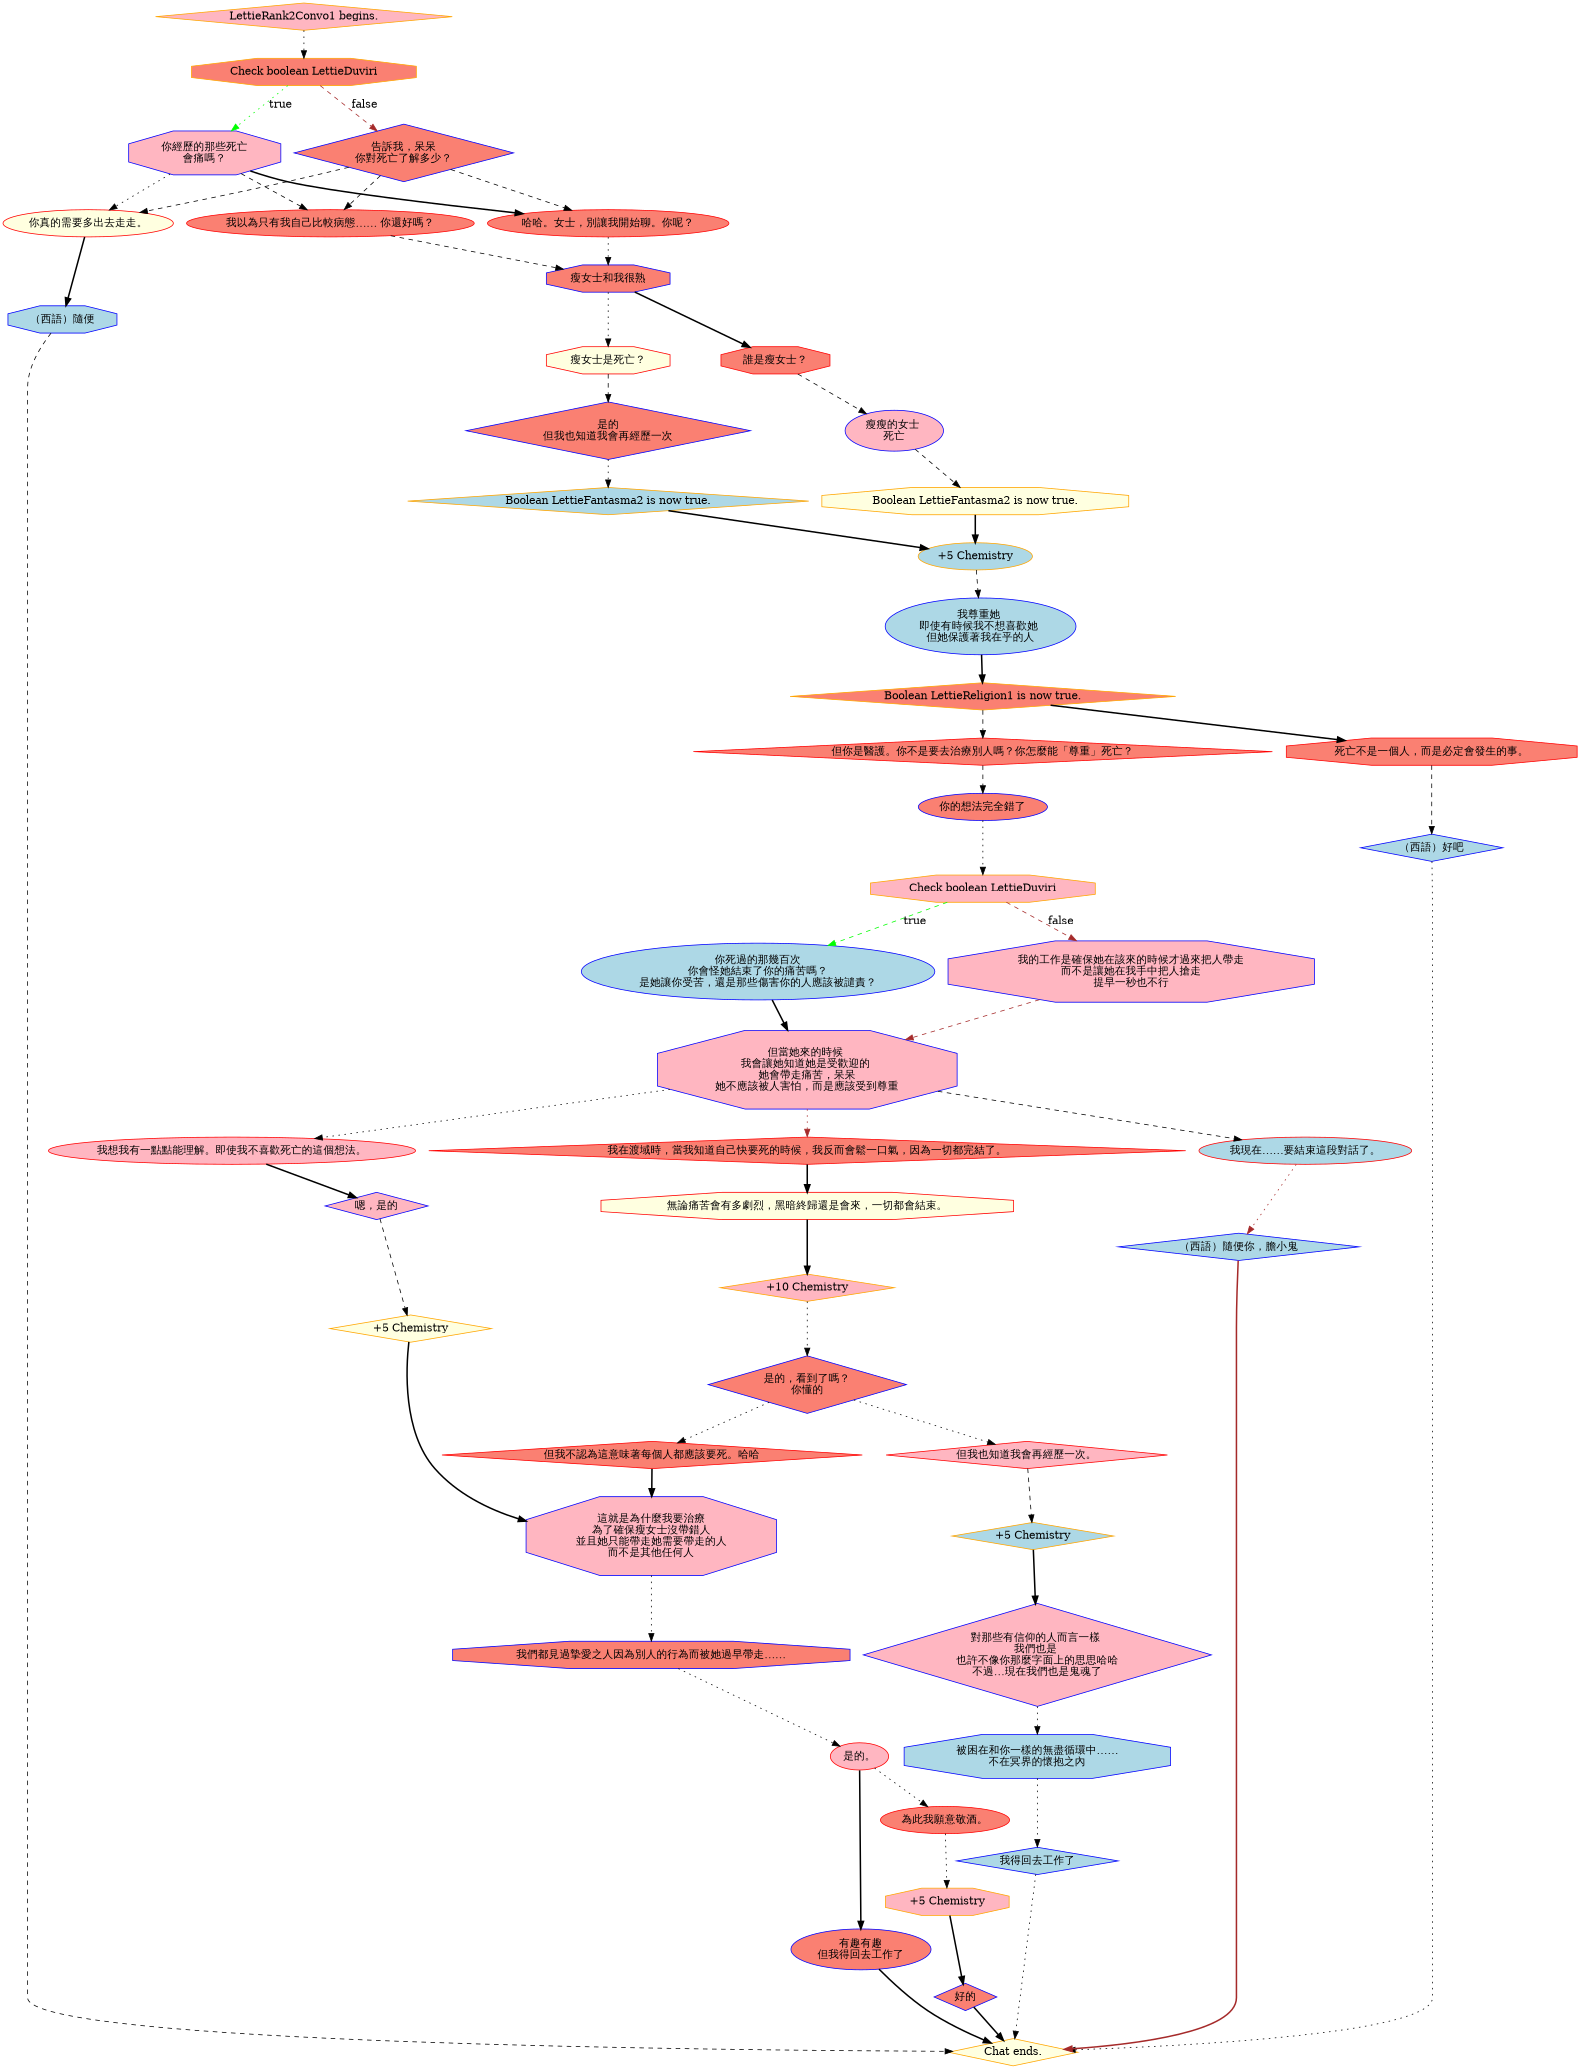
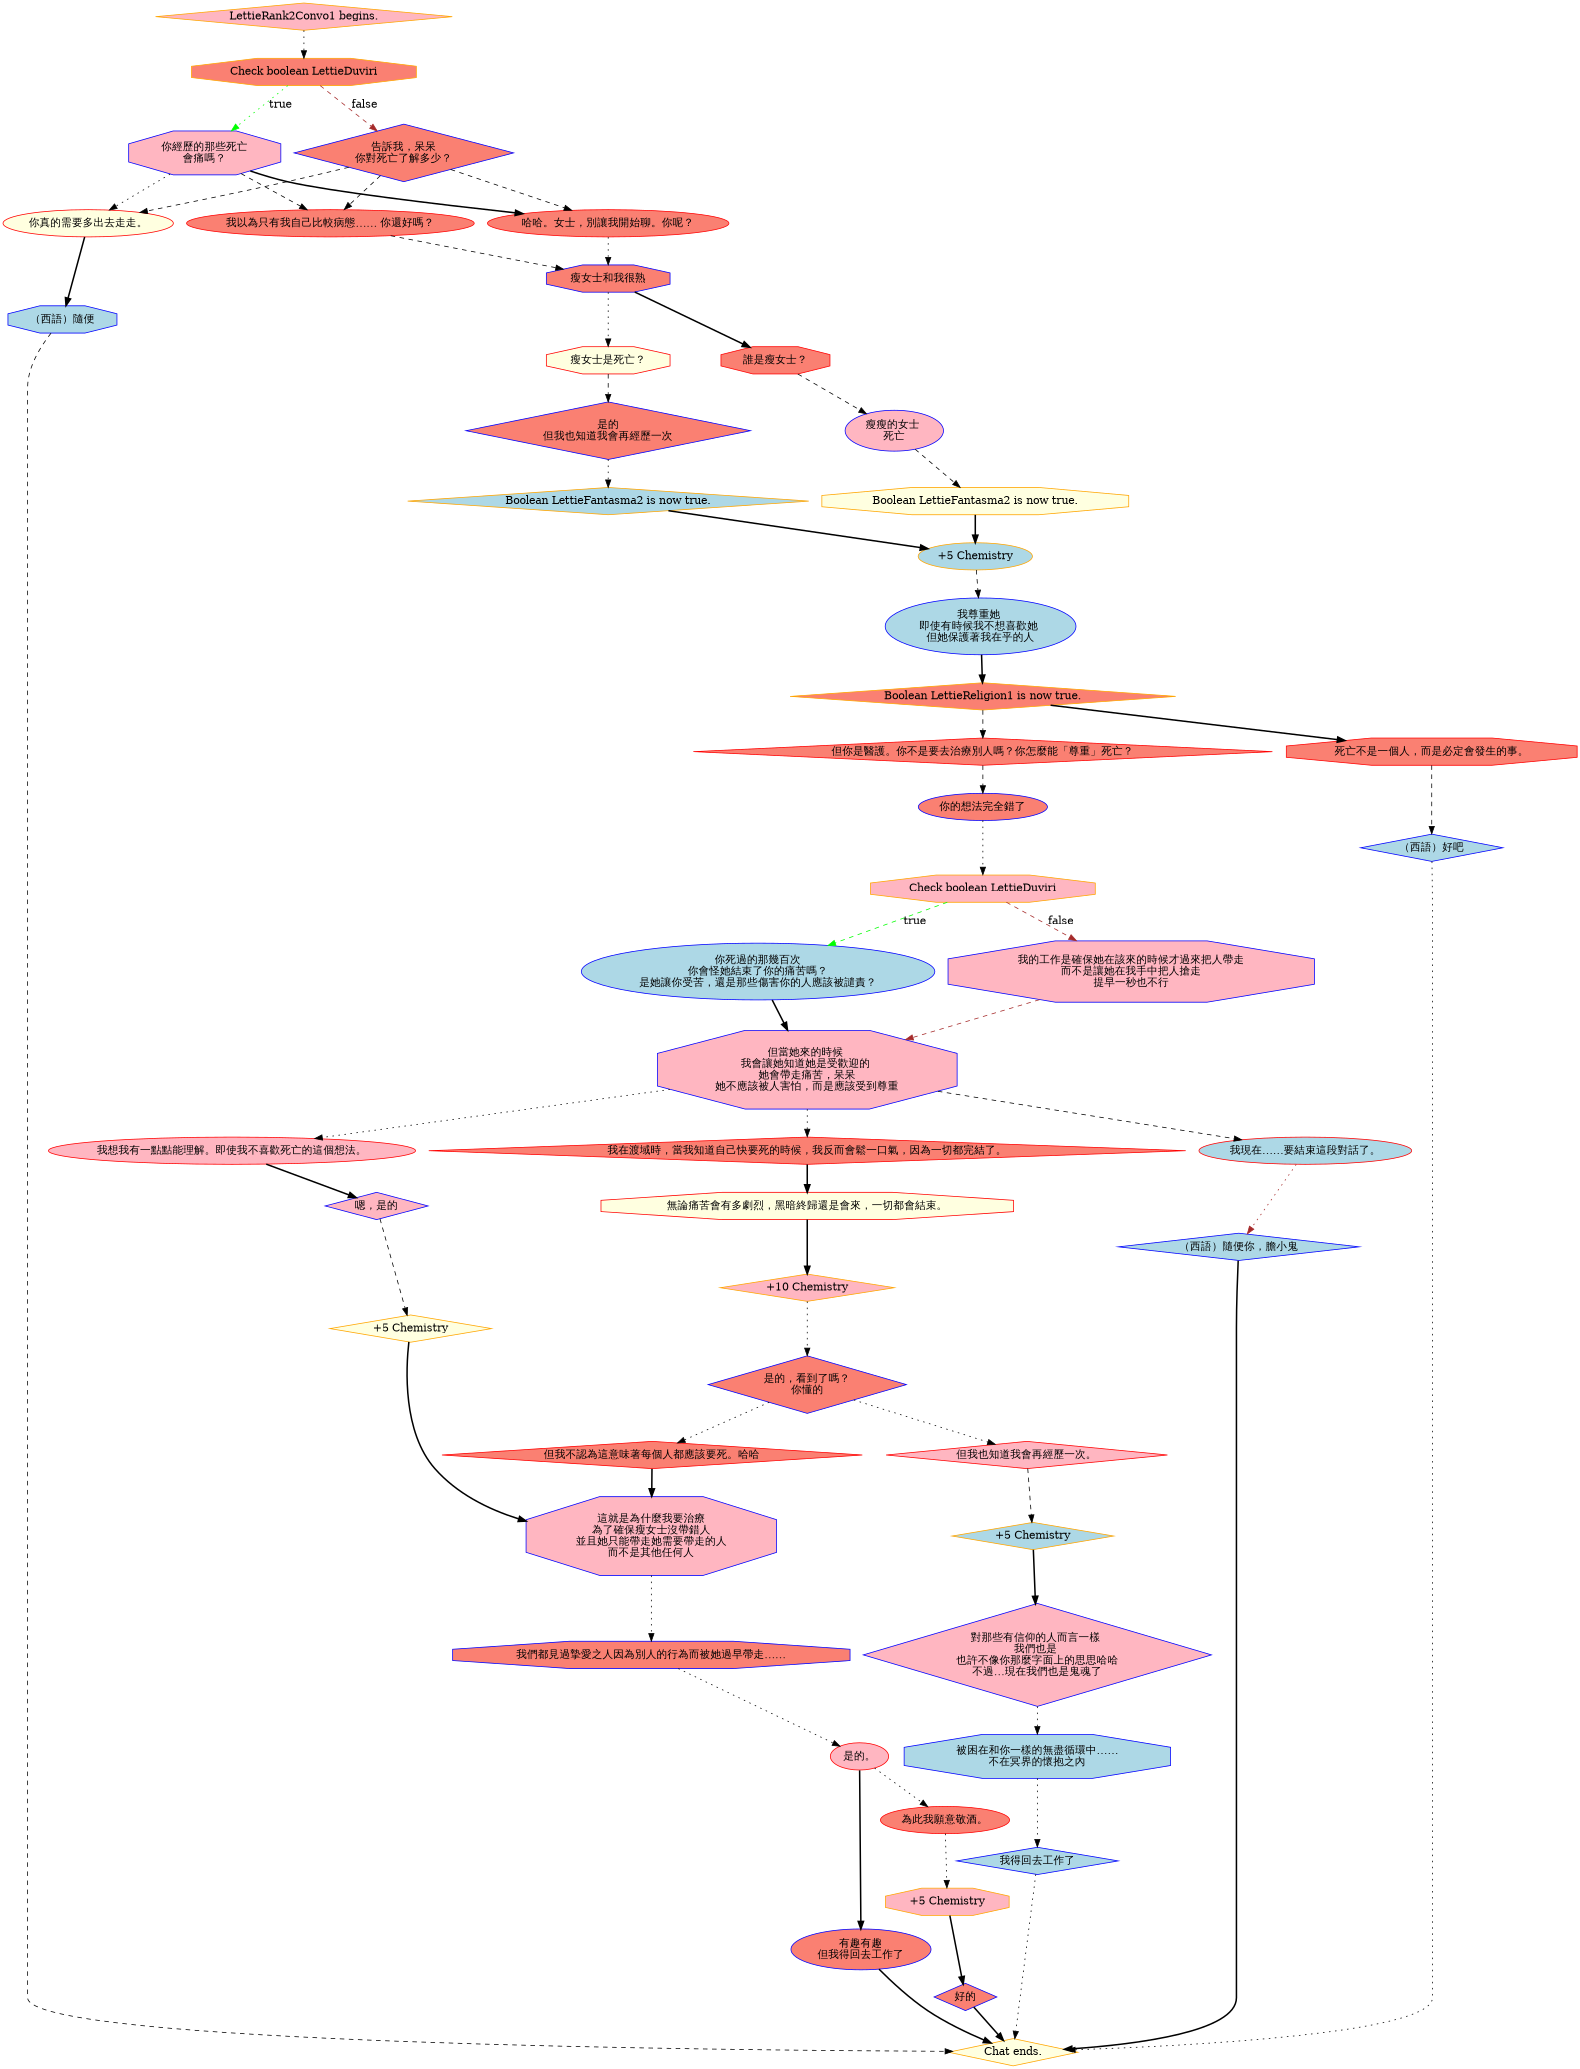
  digraph {
    node [color=blue fillcolor=salmon shape=diamond style=filled]
    edge [style=dotted]
    "LettieRank2Convo1 begins." [color=orange fillcolor=lightpink]
    n2 [color=orange label="Check boolean LettieDuviri" shape=octagon]
    n3 [fillcolor=lightpink label="你經歷的那些死亡\n會痛嗎？" shape=octagon]
    n4 [label="告訴我，呆呆\n你對死亡了解多少？"]
    n5 [color=red label="我以為只有我自己比較病態…… 你還好嗎？" shape=ellipse]
    n6 [color=red label="哈哈。女士，別讓我開始聊。你呢？" shape=ellipse]
    n7 [color=red fillcolor=lightyellow label="你真的需要多出去走走。" shape=ellipse]
    n8 [label="瘦女士和我很熟" shape=octagon]
    n9 [fillcolor=lightblue label="（西語）隨便" shape=octagon]
    n10 [color=red fillcolor=lightyellow label="瘦女士是死亡？" shape=octagon]
    n11 [color=red label="誰是瘦女士？" shape=octagon]
    "Chat ends." [color=orange fillcolor=lightyellow]
    n13 [label="是的\n但我也知道我會再經歷一次"]
    n14 [fillcolor=lightpink label="瘦瘦的女士 \n死亡" shape=ellipse]
    n15 [color=orange fillcolor=lightblue label="Boolean LettieFantasma2 is now true."]
    n16 [color=orange fillcolor=lightyellow label="Boolean LettieFantasma2 is now true." shape=octagon]
    n17 [color=orange fillcolor=lightblue label="+5 Chemistry" shape=ellipse]
    n18 [fillcolor=lightblue label="我尊重她 \n即使有時候我不想喜歡她 \n但她保護著我在乎的人" shape=ellipse]
    n19 [color=orange label="Boolean LettieReligion1 is now true."]
    n20 [color=red label="但你是醫護。你不是要去治療別人嗎？你怎麼能「尊重」死亡？"]
    n21 [color=red label="死亡不是一個人，而是必定會發生的事。" shape=octagon]
    n22 [label="你的想法完全錯了" shape=ellipse]
    n23 [fillcolor=lightblue label="（西語）好吧"]
    n24 [color=orange fillcolor=lightpink label="Check boolean LettieDuviri" shape=octagon]
    n25 [fillcolor=lightblue label="你死過的那幾百次\n你會怪她結束了你的痛苦嗎？\n是她讓你受苦，還是那些傷害你的人應該被譴責？" shape=ellipse]
    n26 [fillcolor=lightpink label="我的工作是確保她在該來的時候才過來把人帶走\n而不是讓她在我手中把人搶走\n提早一秒也不行" shape=octagon]
    n27 [fillcolor=lightpink label="但當她來的時候 \n我會讓她知道她是受歡迎的 \n她會帶走痛苦，呆呆\n她不應該被人害怕，而是應該受到尊重" shape=octagon]
    n28 [color=red label="我在渡域時，當我知道自己快要死的時候，我反而會鬆一口氣，因為一切都完結了。"]
    n29 [color=red fillcolor=lightpink label="我想我有一點點能理解。即使我不喜歡死亡的這個想法。" shape=ellipse]
    n30 [color=red fillcolor=lightblue label="我現在……要結束這段對話了。" shape=ellipse]
    n31 [color=red fillcolor=lightyellow label="無論痛苦會有多劇烈，黑暗終歸還是會來，一切都會結束。" shape=octagon]
    n32 [fillcolor=lightpink label="嗯，是的"]
    n33 [fillcolor=lightblue label="（西語）隨便你，膽小鬼"]
    n34 [color=orange fillcolor=lightpink label="+10 Chemistry"]
    n35 [color=orange fillcolor=lightyellow label="+5 Chemistry"]
    n36 [label="是的，看到了嗎？\n你懂的"]
    n37 [fillcolor=lightpink label="這就是為什麼我要治療\n為了確保瘦女士沒帶錯人\n並且她只能帶走她需要帶走的人\n而不是其他任何人" shape=octagon]
    n38 [color=red fillcolor=lightpink label="但我也知道我會再經歷一次。"]
    n39 [color=red label="但我不認為這意味著每個人都應該要死。哈哈"]
    n40 [label="我們都見過摯愛之人因為別人的行為而被她過早帶走……" shape=octagon]
    n41 [color=orange fillcolor=lightblue label="+5 Chemistry"]
    n42 [color=red fillcolor=lightpink label="是的。" shape=ellipse]
    n43 [fillcolor=lightpink label="對那些有信仰的人而言一樣 \n我們也是 \n也許不像你那麼字面上的思思哈哈\n不過…現在我們也是鬼魂了"]
    n44 [color=red label="為此我願意敬酒。" shape=ellipse]
    n45 [label="有趣有趣\n但我得回去工作了" shape=ellipse]
    n46 [color=orange fillcolor=lightpink label="+5 Chemistry" shape=octagon]
    n47 [fillcolor=lightblue label="被困在和你一樣的無盡循環中……\n不在冥界的懷抱之內" shape=octagon]
    n48 [label="好的"]
    n49 [fillcolor=lightblue label="我得回去工作了"]
    "LettieRank2Convo1 begins." -> n2
    n2 -> n3 [color=green label=true]
    n2 -> n4 [color=brown label=false style=dashed]
    n3 -> n5 [style=dashed]
    n3 -> n6 [style=bold]
    n3 -> n7
    n4 -> n5 [style=dashed]
    n4 -> n6 [style=dashed]
    n4 -> n7 [style=dashed]
    n5 -> n8 [style=dashed]
    n6 -> n8
    n7 -> n9 [style=bold]
    n8 -> n10
    n8 -> n11 [style=bold]
    n9 -> "Chat ends." [style=dashed]
    n10 -> n13 [style=dashed]
    n11 -> n14 [style=dashed]
    n13 -> n15
    n14 -> n16 [style=dashed]
    n15 -> n17 [style=bold]
    n16 -> n17 [style=bold]
    n17 -> n18 [style=dashed]
    n18 -> n19 [style=bold]
    n19 -> n20 [style=dashed]
    n19 -> n21 [style=bold]
    n20 -> n22 [style=dashed]
    n21 -> n23 [style=dashed]
    n22 -> n24
    n23 -> "Chat ends."
    n24 -> n25 [color=green label=true style=dashed]
    n24 -> n26 [color=brown label=false style=dashed]
    n25 -> n27 [style=bold]
    n26 -> n27 [color=brown style=dashed]
-   n27 -> n28 [color=brown]
+   n27 -> n28
    n27 -> n29
    n27 -> n30 [style=dashed]
    n28 -> n31 [style=bold]
    n29 -> n32 [style=bold]
    n30 -> n33 [color=brown]
    n31 -> n34 [style=bold]
    n32 -> n35 [style=dashed]
-   n33 -> "Chat ends." [style=bold color=brown]
+   n33 -> "Chat ends." [style=bold]
    n34 -> n36
    n35 -> n37 [style=bold]
    n36 -> n38
    n36 -> n39
    n37 -> n40
    n38 -> n41 [style=dashed]
    n39 -> n37 [style=bold]
    n40 -> n42
    n41 -> n43 [style=bold]
    n42 -> n44
    n42 -> n45 [style=bold]
    n43 -> n47
    n44 -> n46
    n45 -> "Chat ends." [style=bold]
    n46 -> n48 [style=bold]
    n47 -> n49
    n48 -> "Chat ends." [style=bold]
    n49 -> "Chat ends."
  }
